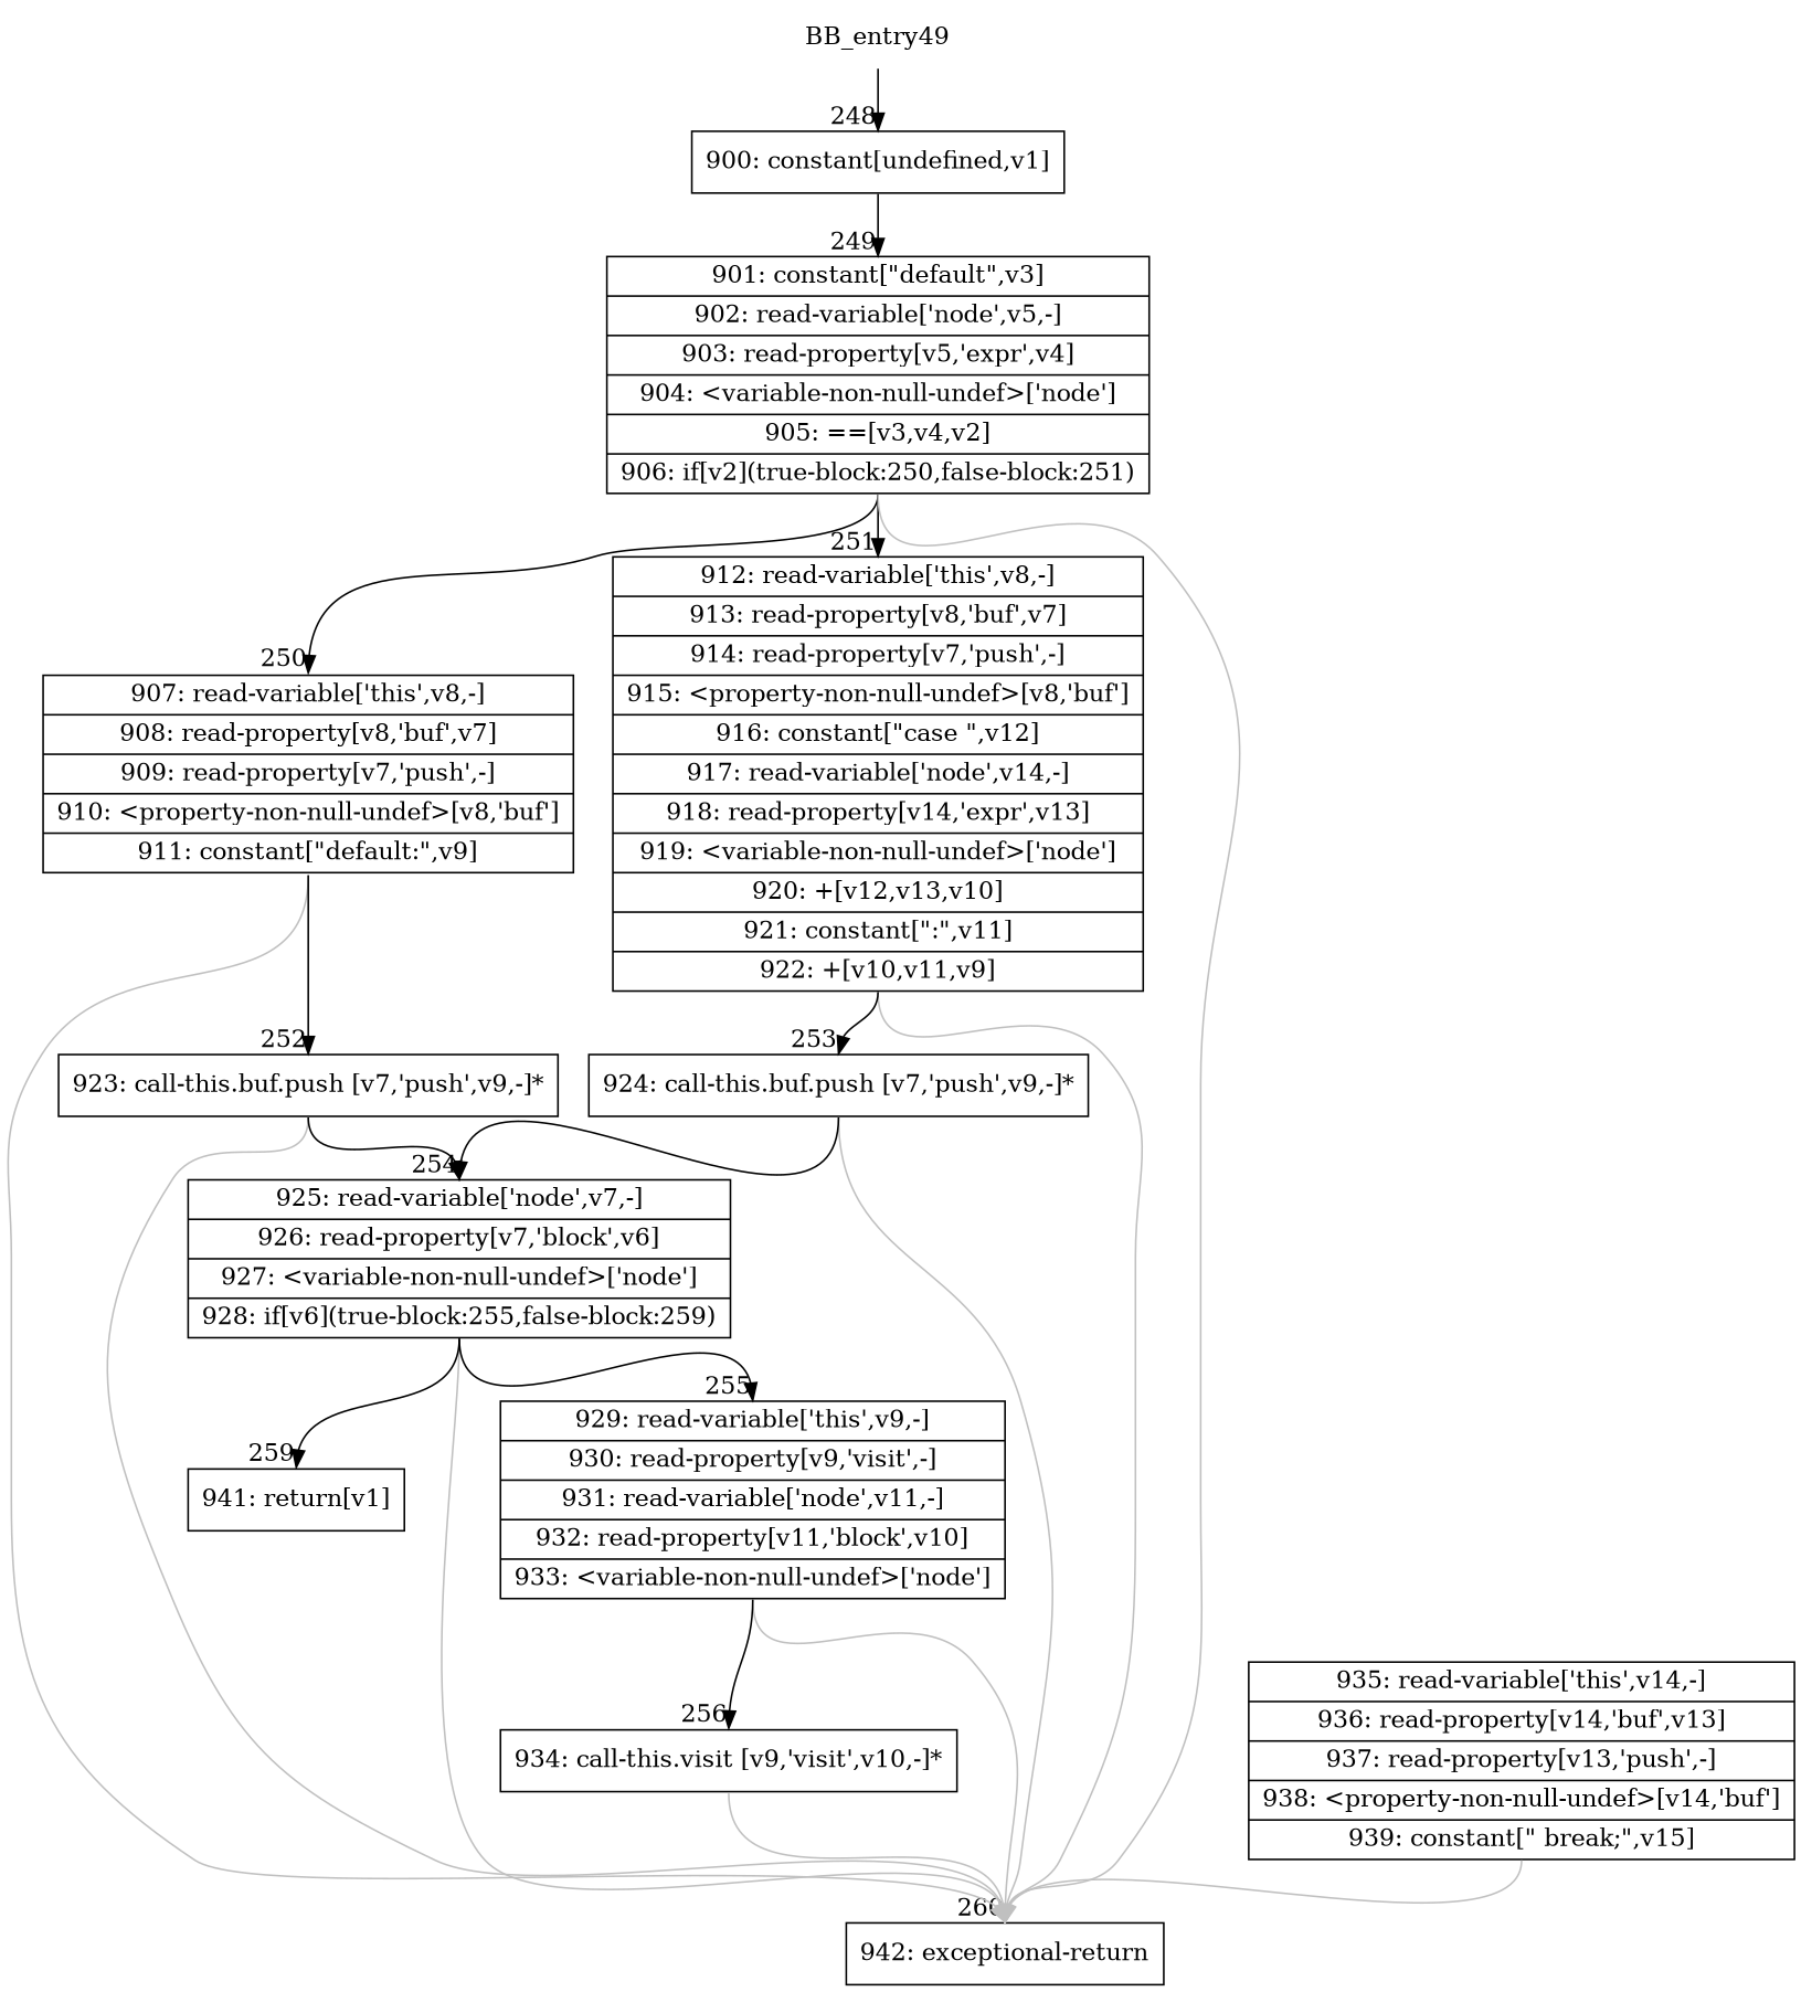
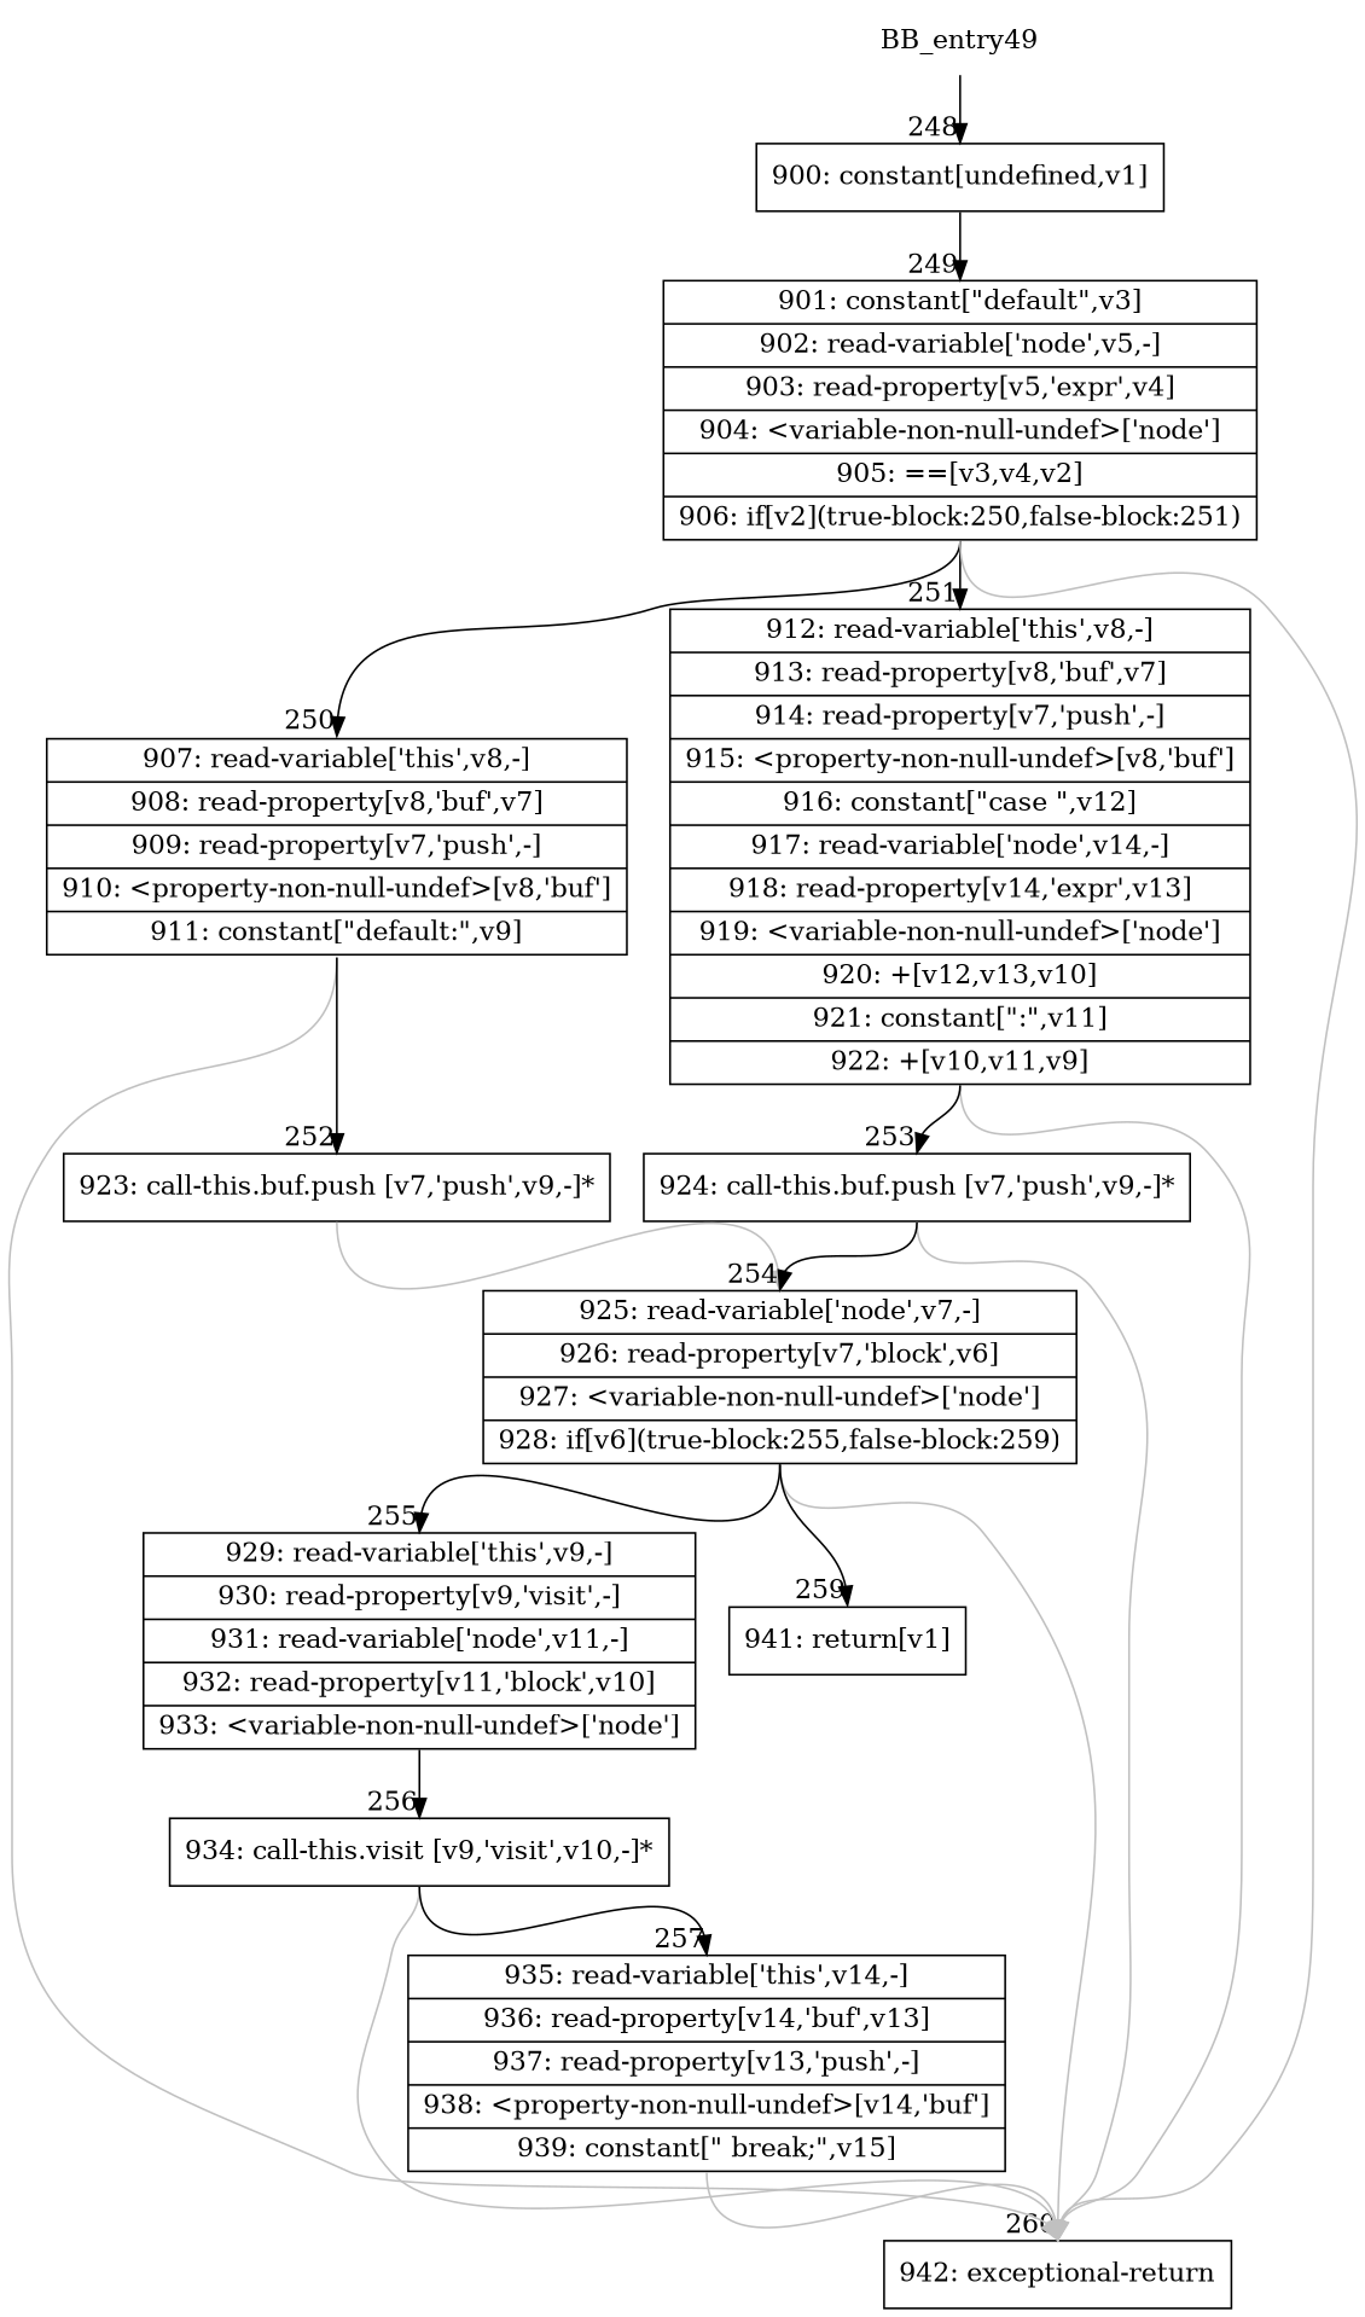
  digraph {
    rankdir=TD
    node [shape=record]
    edge [headport=n tailport=s]
    n1 [label=BB_entry49 shape=none]
    n2 [label="{900: constant[undefined,v1]}"]
    n3 [label="{901: constant[\"default\",v3]|902: read-variable['node',v5,-]|903: read-property[v5,'expr',v4]|904: \<variable-non-null-undef\>['node']|905: ==[v3,v4,v2]|906: if[v2](true-block:250,false-block:251)}"]
    n4 [label="{907: read-variable['this',v8,-]|908: read-property[v8,'buf',v7]|909: read-property[v7,'push',-]|910: \<property-non-null-undef\>[v8,'buf']|911: constant[\"default:\",v9]}"]
    n5 [label="{912: read-variable['this',v8,-]|913: read-property[v8,'buf',v7]|914: read-property[v7,'push',-]|915: \<property-non-null-undef\>[v8,'buf']|916: constant[\"case \",v12]|917: read-variable['node',v14,-]|918: read-property[v14,'expr',v13]|919: \<variable-non-null-undef\>['node']|920: +[v12,v13,v10]|921: constant[\":\",v11]|922: +[v10,v11,v9]}"]
    n6 [label="{942: exceptional-return}"]
    n7 [label="{923: call-this.buf.push [v7,'push',v9,-]*}"]
    n8 [label="{924: call-this.buf.push [v7,'push',v9,-]*}"]
    n9 [label="{925: read-variable['node',v7,-]|926: read-property[v7,'block',v6]|927: \<variable-non-null-undef\>['node']|928: if[v6](true-block:255,false-block:259)}"]
    n10 [label="{929: read-variable['this',v9,-]|930: read-property[v9,'visit',-]|931: read-variable['node',v11,-]|932: read-property[v11,'block',v10]|933: \<variable-non-null-undef\>['node']}"]
    n11 [label="{941: return[v1]}"]
    n12 [label="{934: call-this.visit [v9,'visit',v10,-]*}"]
    n13 [label="{935: read-variable['this',v14,-]|936: read-property[v14,'buf',v13]|937: read-property[v13,'push',-]|938: \<property-non-null-undef\>[v14,'buf']|939: constant[\"  break;\",v15]}"]
    n1 -> n2 [headlabel="    248"]
    n2 -> n3 [headlabel="      249"]
    n3 -> n4 [headlabel="      250"]
    n3 -> n5 [headlabel="      251"]
    n3 -> n6 [color=gray headlabel="      260"]
    n4 -> n6 [color=gray]
    n4 -> n7 [headlabel="      252"]
    n5 -> n6 [color=gray]
    n5 -> n8 [headlabel="      253"]
-   n7 -> n6 [color=gray]
-   n7 -> n9 [headlabel="      254"]
+   n7 -> n9 [headlabel="      254" color=gray]
    n8 -> n6 [color=gray]
    n8 -> n9
    n9 -> n6 [color=gray]
    n9 -> n10 [headlabel="      255"]
    n9 -> n11 [headlabel="      259"]
-   n10 -> n6 [color=gray]
    n10 -> n12 [headlabel="      256"]
    n12 -> n6 [color=gray]
+   n12 -> n13 [headlabel="      257"]
    n13 -> n6 [color=gray]
  }
